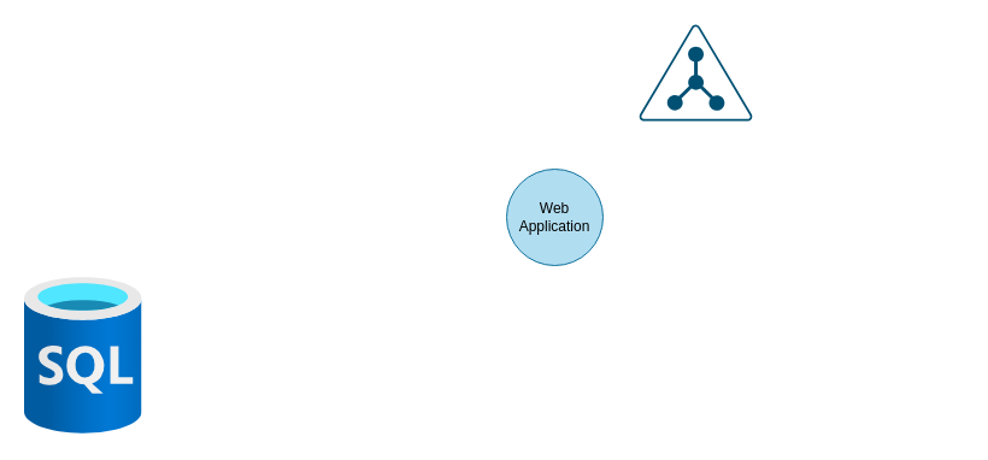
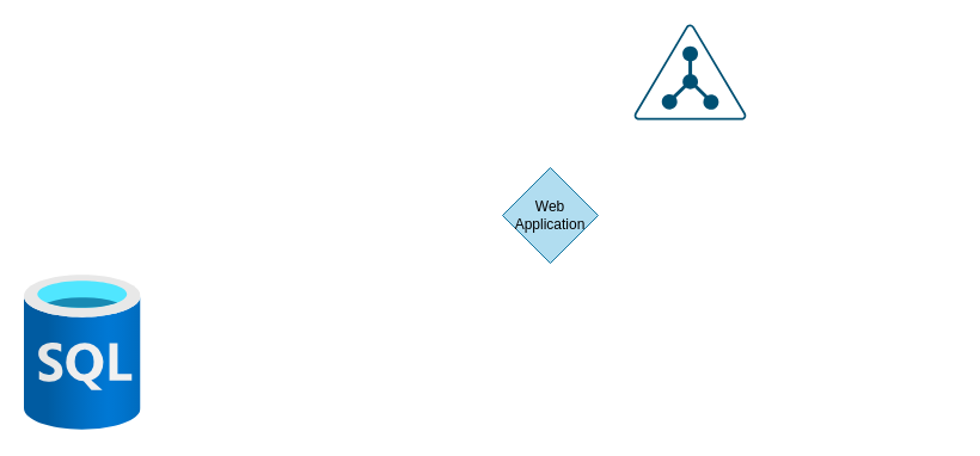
  <mxCell id="0" />
  <mxCell id="1" parent="0" />
  <mxCell id="2" value="" style="aspect=fixed;html=1;points=[];align=center;image;fontSize=12;image=img/lib/azure2/databases/SQL_Database.svg;" vertex="1" parent="1"><mxGeometry x="20" y="230" width="97.5" height="130" as="geometry" /></mxCell>
- <mxCell id="3" value="Web Application" style="ellipse;whiteSpace=wrap;html=1;aspect=fixed;fillColor=#b1ddf0;strokeColor=#10739e;" vertex="1" parent="1"><mxGeometry x="420" y="140" width="80" height="80" as="geometry" /></mxCell>
+ <mxCell id="3" value="Web Application" style="rhombus;whiteSpace=wrap;html=1;aspect=fixed;fillColor=#b1ddf0;strokeColor=#10739e;" vertex="1" parent="1"><mxGeometry x="420" y="140" width="80" height="80" as="geometry" /></mxCell>
  <mxCell id="4" value="" style="shape=image;html=1;verticalAlign=top;verticalLabelPosition=bottom;labelBackgroundColor=#ffffff;imageAspect=0;aspect=fixed;image=https://cdn0.iconfinder.com/data/icons/mozilla-icons/128/firefox_png.png" vertex="1" parent="1"><mxGeometry x="670" y="150" width="128" height="128" as="geometry" /></mxCell>
  <mxCell id="5" value="" style="points=[[0.5,0,0],[0.765,0.48,0],[0.99,0.98,0],[0.5,1,0],[0.01,0.98,0],[0.235,0.48,0]];verticalLabelPosition=bottom;html=1;verticalAlign=top;aspect=fixed;align=center;pointerEvents=1;shape=mxgraph.cisco19.ldap;fillColor=#005073;strokeColor=none;" vertex="1" parent="1"><mxGeometry x="530" y="20" width="94.12" height="80" as="geometry" /></mxCell>
